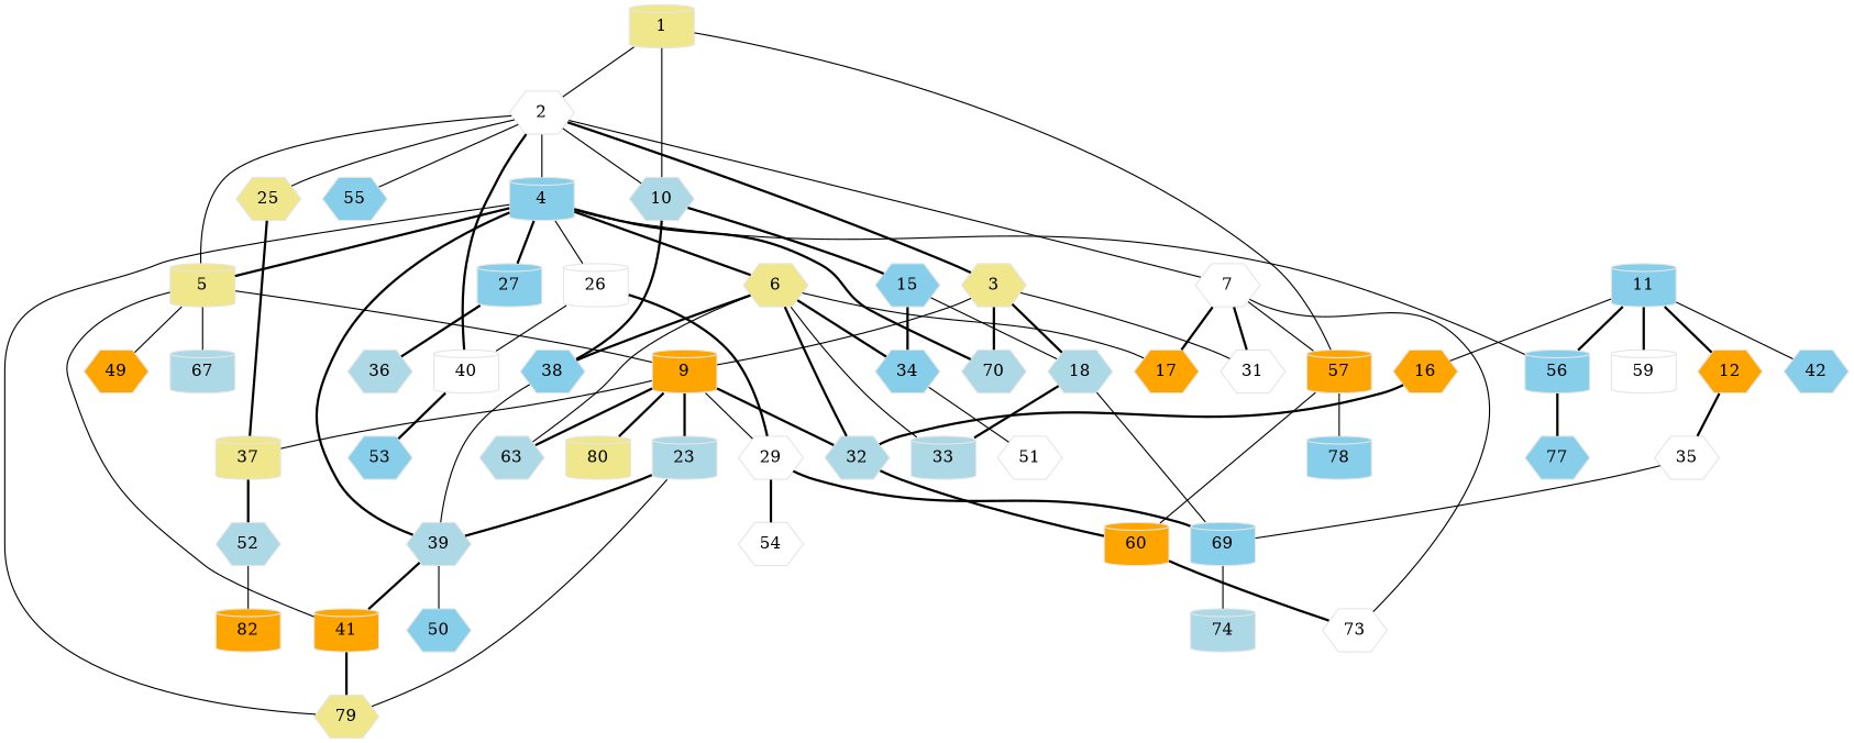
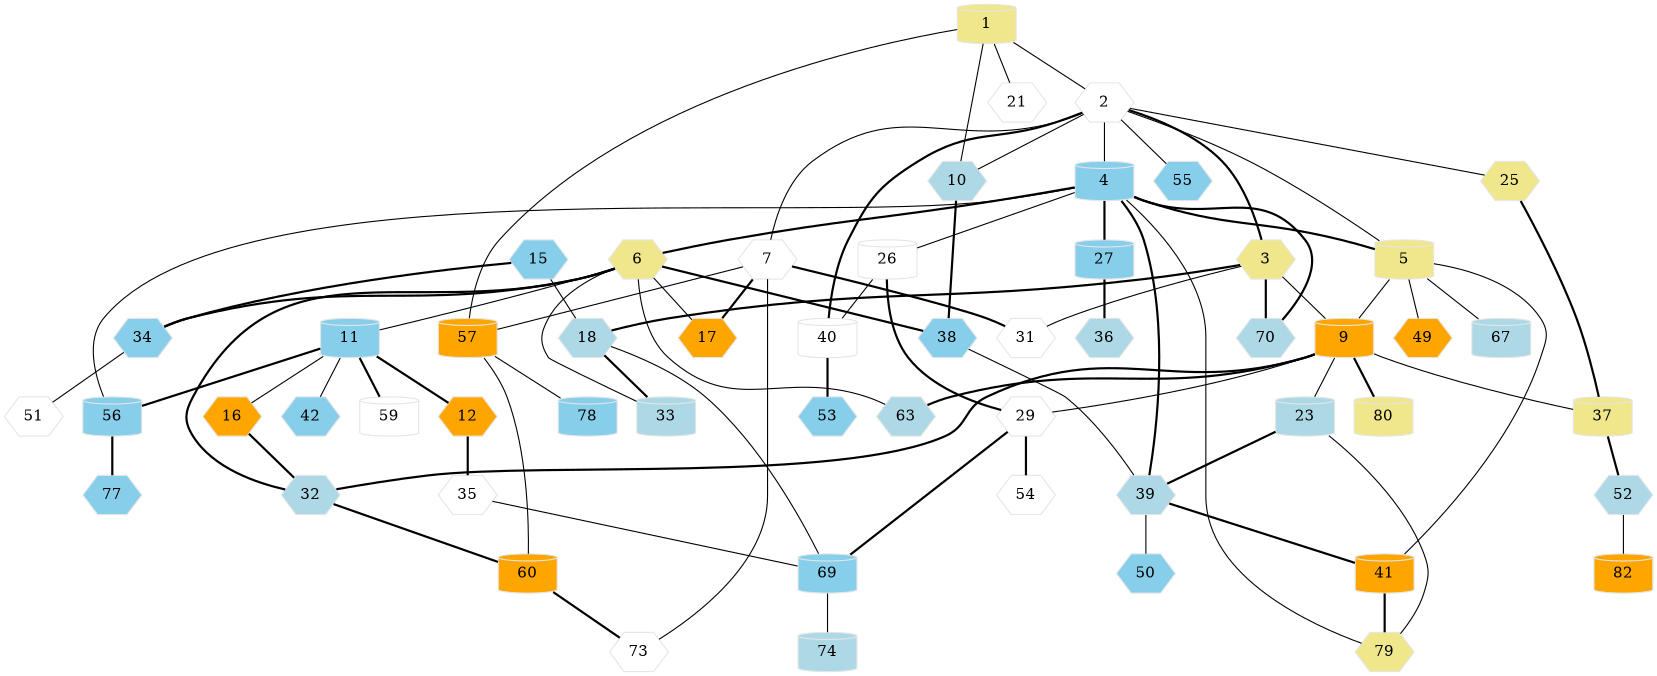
  graph {
    node [color=gray90 fillcolor=skyblue shape=hexagon style=filled]
    edge [style=solid]
    1 [fillcolor=khaki shape=cylinder super="+13"]
    2 [fillcolor=white super="+75"]
    10 [fillcolor=lightblue super="+65"]
+   21 [fillcolor=white]
    57 [fillcolor=orange shape=cylinder super="+61"]
    3 [fillcolor=khaki super="+46"]
    4 [shape=cylinder super="+22"]
    5 [fillcolor=khaki shape=cylinder super="+8"]
    7 [fillcolor=white super="+19"]
    25 [fillcolor=khaki]
    40 [fillcolor=white shape=cylinder super="+81"]
    55
    38 [super="+48"]
    15 [super="+72"]
    60 [fillcolor=orange shape=cylinder]
    78 [shape=cylinder]
    9 [fillcolor=orange shape=cylinder super="+20"]
    18 [fillcolor=lightblue super="+30"]
    31 [fillcolor=white]
    70 [fillcolor=lightblue]
    6 [fillcolor=khaki super="+28"]
    26 [fillcolor=white shape=cylinder super="+64"]
    27 [shape=cylinder]
    39 [fillcolor=lightblue super="+44"]
    56 [shape=cylinder super="+83"]
    79 [fillcolor=khaki]
    41 [fillcolor=orange shape=cylinder]
    49 [fillcolor=orange]
    n29 [fillcolor=lightblue label=67 shape=cylinder]
    17 [fillcolor=orange]
    73 [fillcolor=white super="+84"]
    37 [fillcolor=khaki shape=cylinder super="+43"]
    53
    32 [fillcolor=lightblue]
    63 [fillcolor=lightblue]
    23 [fillcolor=lightblue shape=cylinder super="+58"]
    29 [fillcolor=white super="+45"]
    80 [fillcolor=khaki shape=cylinder]
    33 [fillcolor=lightblue shape=cylinder super="+47"]
    69 [shape=cylinder super="+76"]
    11 [shape=cylinder super="+24"]
    34 [super="+62"]
    36 [fillcolor=lightblue]
    50 [super="+71"]
    77
    42 [super="+67"]
    12 [fillcolor=orange super="+14"]
    16 [fillcolor=orange super="+66"]
    59 [fillcolor=white shape=cylinder]
    51 [fillcolor=white]
    54 [fillcolor=white]
    52 [fillcolor=lightblue]
    35 [fillcolor=white]
    74 [fillcolor=lightblue shape=cylinder]
    82 [fillcolor=orange shape=cylinder]
    1 -- 2
    1 -- 10
+   1 -- 21
    1 -- 57
    2 -- 10
    2 -- 3 [style=bold]
    2 -- 4
    2 -- 5
    2 -- 7
    2 -- 25
    2 -- 40 [style=bold]
    2 -- 55
    10 -- 38 [style=bold]
-   10 -- 15 [style=bold]
    57 -- 60
    57 -- 78
    3 -- 9
    3 -- 18 [style=bold]
    3 -- 31
    3 -- 70 [style=bold]
    4 -- 5 [style=bold]
    4 -- 70 [style=bold]
    4 -- 6 [style=bold]
    4 -- 26
    4 -- 27 [style=bold]
    4 -- 39 [style=bold]
    4 -- 56
    4 -- 79
    5 -- 9
    5 -- 41
    5 -- 49
    5 -- n29
    7 -- 57
    7 -- 31 [style=bold]
    7 -- 17 [style=bold]
    7 -- 73
    25 -- 37 [style=bold]
    40 -- 53 [style=bold]
    38 -- 39
    15 -- 18
    15 -- 34 [style=bold]
    60 -- 73 [style=bold]
    9 -- 37
    9 -- 32 [style=bold]
    9 -- 63 [style=bold]
-   9 -- 23 [style=bold]
+   9 -- 23
    9 -- 29
    9 -- 80 [style=bold]
    18 -- 33 [style=bold]
    18 -- 69
    6 -- 38 [style=bold]
    6 -- 17
    6 -- 32 [style=bold]
    6 -- 63
    6 -- 33
+   6 -- 11
    6 -- 34 [style=bold]
    26 -- 40
    26 -- 29 [style=bold]
    27 -- 36 [style=bold]
    39 -- 41 [style=bold]
    39 -- 50
    56 -- 77 [style=bold]
    41 -- 79 [style=bold]
    37 -- 52 [style=bold]
    32 -- 60 [style=bold]
    23 -- 39 [style=bold]
    23 -- 79
    29 -- 69 [style=bold]
    29 -- 54 [style=bold]
    69 -- 74
    11 -- 56 [style=bold]
    11 -- 42
    11 -- 12 [style=bold]
    11 -- 16
    11 -- 59 [style=bold]
    34 -- 51
    12 -- 35 [style=bold]
    16 -- 32 [style=bold]
    52 -- 82
    35 -- 69
  }
